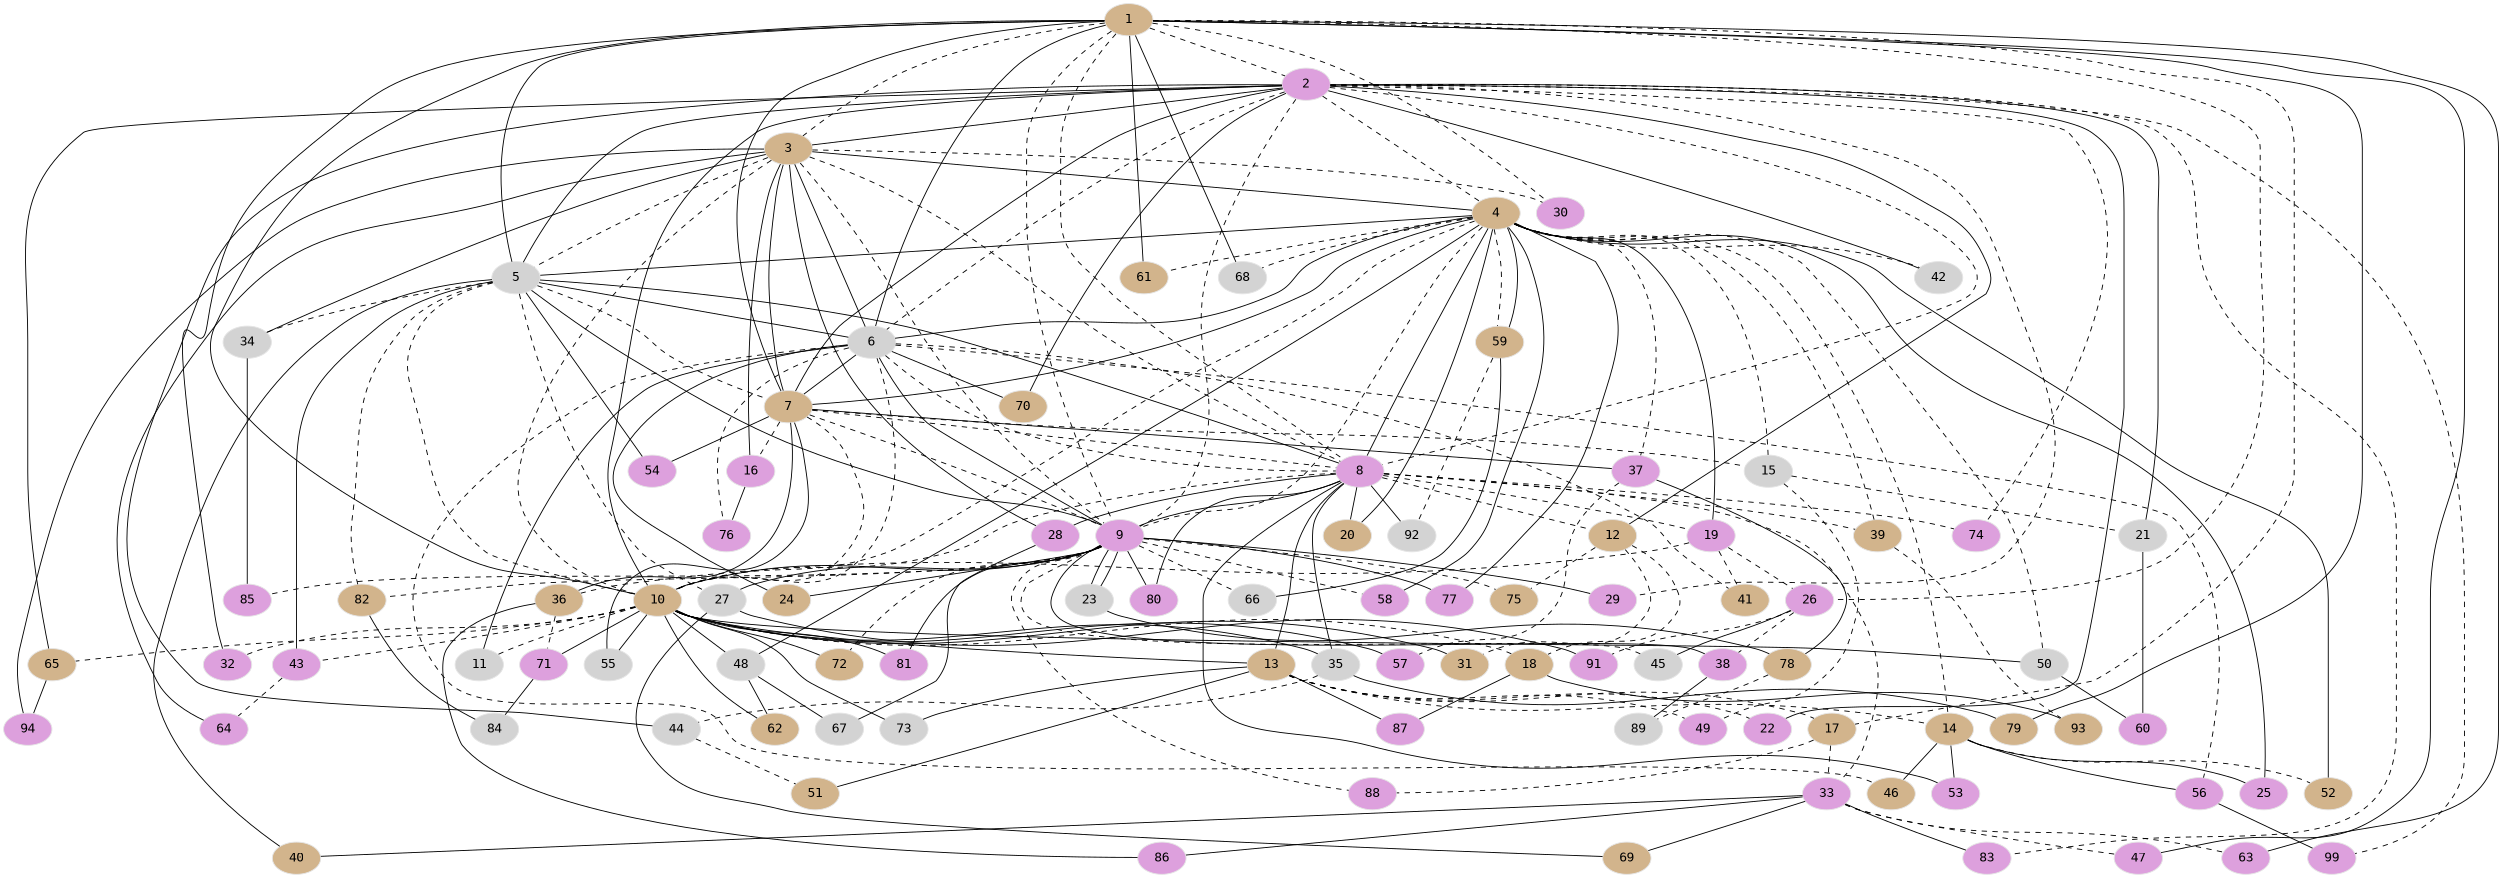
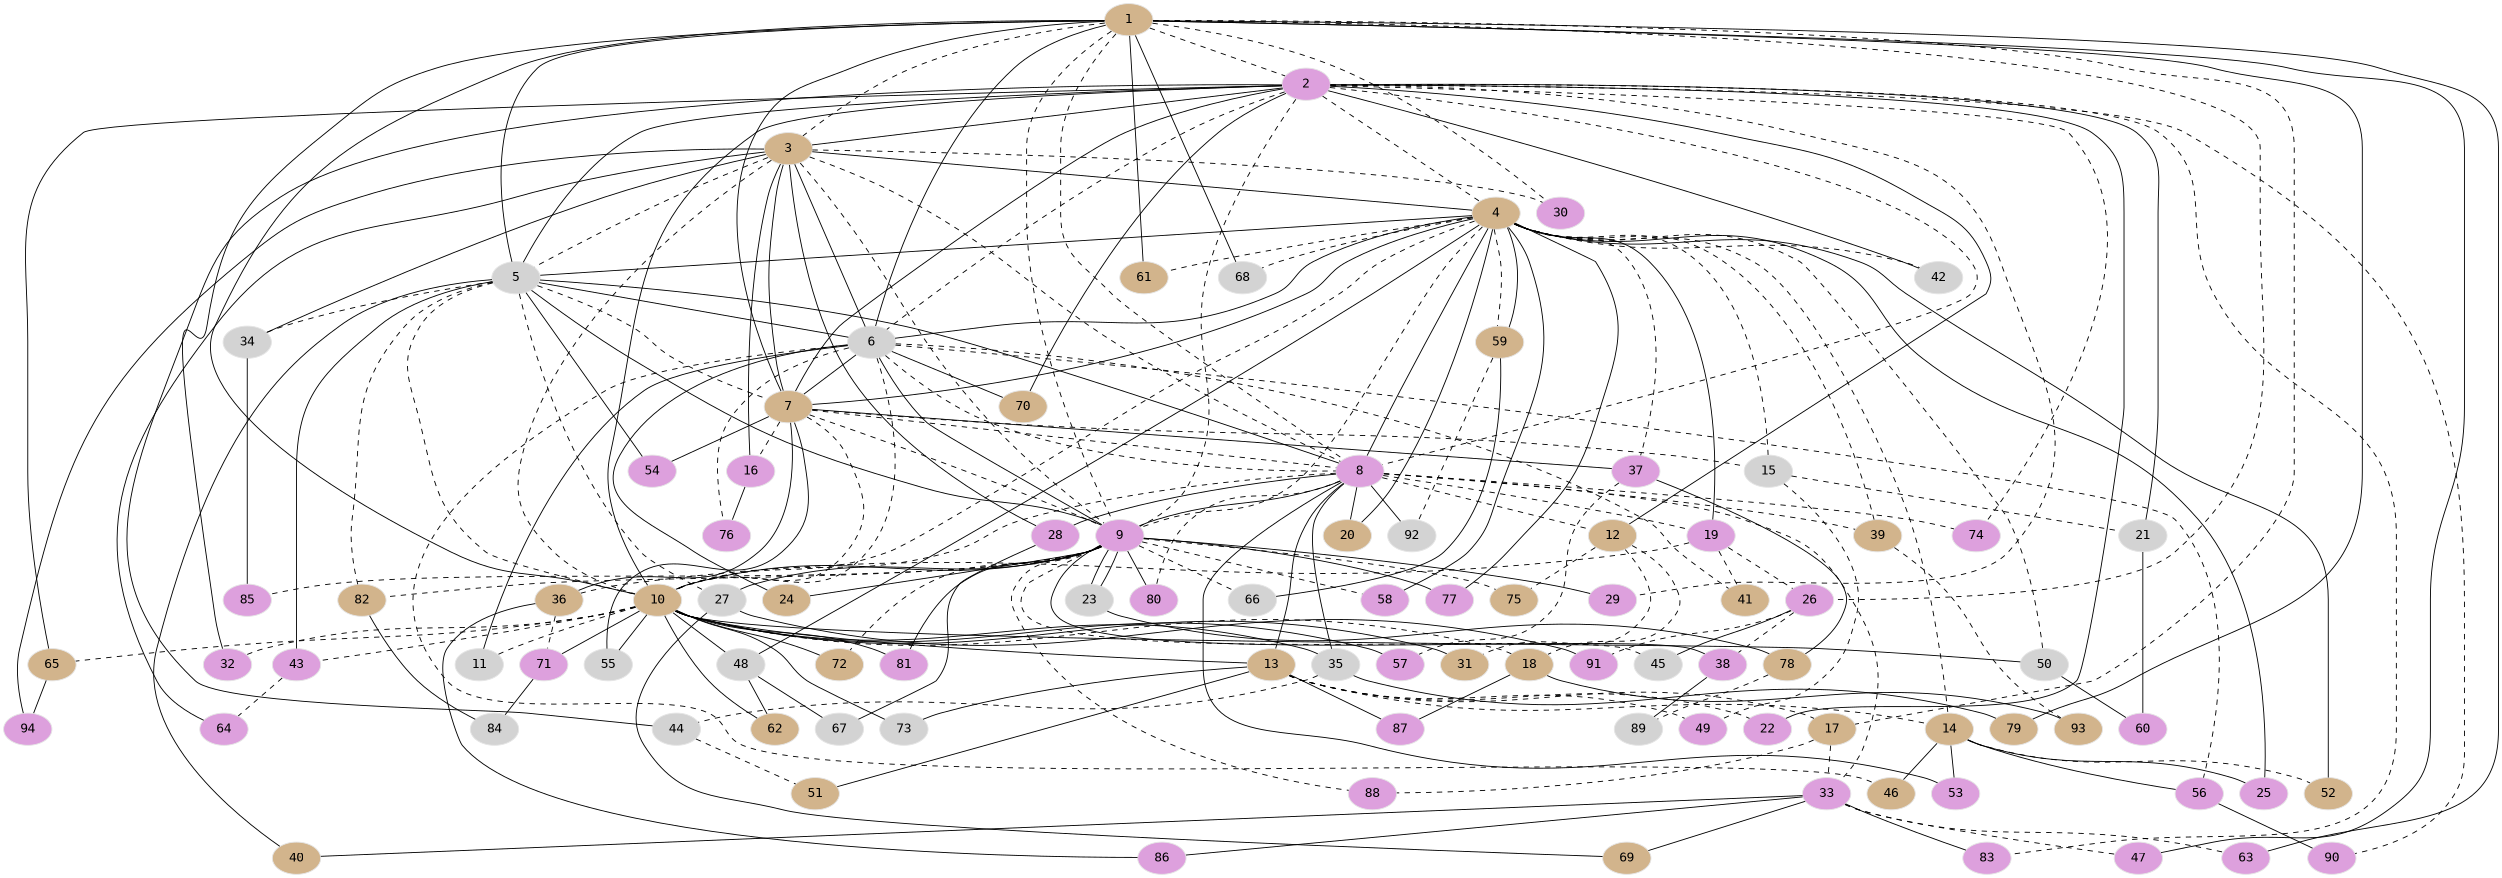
  graph {
    fontname="DejaVu Sans Mono"
    node [color=gray90 fillcolor=plum fontname="DejaVu Sans Mono" style=filled]
    edge [fontname="DejaVu Sans Mono" style=solid]
    1 [fillcolor=tan]
    2
    3 [fillcolor=tan]
    5 [fillcolor=lightgrey]
    6 [fillcolor=lightgrey]
    7 [fillcolor=tan]
    8
    9
    10 [fillcolor=tan]
    17 [fillcolor=tan]
    26
    30
    32
    47
    61 [fillcolor=tan]
    63
    68 [fillcolor=lightgrey]
    79 [fillcolor=tan]
    4 [fillcolor=tan]
    12 [fillcolor=tan]
    21 [fillcolor=lightgrey]
    22
    29
    42 [fillcolor=lightgrey]
    44 [fillcolor=lightgrey]
    65 [fillcolor=tan]
    70 [fillcolor=tan]
    74
    83
-   90 [label=99]
+   90
    16
    28
    34 [fillcolor=lightgrey]
    64
    94
    14 [fillcolor=tan]
    15 [fillcolor=lightgrey]
    19
    20 [fillcolor=tan]
    25
    37
    39 [fillcolor=tan]
    48 [fillcolor=lightgrey]
    50 [fillcolor=lightgrey]
    52 [fillcolor=tan]
    58
    59 [fillcolor=tan]
    77
    27 [fillcolor=lightgrey]
    40 [fillcolor=tan]
    43
    54
    82 [fillcolor=tan]
    11 [fillcolor=lightgrey]
    24 [fillcolor=tan]
    41 [fillcolor=tan]
    46 [fillcolor=tan]
    56
    76
    36 [fillcolor=tan]
    55 [fillcolor=lightgrey]
    13 [fillcolor=tan]
    33
    35 [fillcolor=lightgrey]
    53
    80
    92 [fillcolor=lightgrey]
    23 [fillcolor=lightgrey]
    38
    45 [fillcolor=lightgrey]
    66 [fillcolor=lightgrey]
    72 [fillcolor=tan]
    75 [fillcolor=tan]
    81
    85
    88
    18 [fillcolor=tan]
    31 [fillcolor=tan]
    57
    62 [fillcolor=tan]
    71
    73 [fillcolor=lightgrey]
    91
    60
    51 [fillcolor=tan]
    67 [fillcolor=lightgrey]
    49
    78 [fillcolor=tan]
    93 [fillcolor=tan]
    69 [fillcolor=tan]
    84 [fillcolor=lightgrey]
    86
    87
    89 [fillcolor=lightgrey]
    1 -- 2 [style=dashed]
    1 -- 3 [style=dashed]
    1 -- 5
    1 -- 6
    1 -- 7
    1 -- 8 [style=dashed]
    1 -- 9 [style=dashed]
    1 -- 10
    1 -- 17 [style=dashed]
    1 -- 26 [style=dashed]
    1 -- 30 [style=dashed]
    1 -- 32
    1 -- 47
    1 -- 61
    1 -- 63
    1 -- 68
    1 -- 79
    2 -- 3
    2 -- 5
    2 -- 6 [style=dashed]
    2 -- 7
    2 -- 8 [style=dashed]
    2 -- 9 [style=dashed]
    2 -- 10
    2 -- 4 [style=dashed]
    2 -- 12
    2 -- 21
    2 -- 22
    2 -- 29 [style=dashed]
    2 -- 42
    2 -- 44
    2 -- 65
    2 -- 70
    2 -- 74 [style=dashed]
    2 -- 83 [style=dashed]
    2 -- 90 [style=dashed]
    3 -- 5 [style=dashed]
    3 -- 6
    3 -- 7
    3 -- 8 [style=dashed]
    3 -- 9 [style=dashed]
    3 -- 10 [style=dashed]
    3 -- 30 [style=dashed]
    3 -- 4
    3 -- 16
    3 -- 28
    3 -- 34
    3 -- 64
    3 -- 94
    5 -- 6
    5 -- 7 [style=dashed]
    5 -- 8
    5 -- 9
    5 -- 10 [style=dashed]
    5 -- 34 [style=dashed]
    5 -- 27 [style=dashed]
    5 -- 40
    5 -- 43
    5 -- 54
    5 -- 82 [style=dashed]
    6 -- 7
    6 -- 8 [style=dashed]
    6 -- 9
    6 -- 10 [style=dashed]
    6 -- 70
    6 -- 11
    6 -- 24
    6 -- 41 [style=dashed]
    6 -- 46 [style=dashed]
    6 -- 56 [style=dashed]
    6 -- 76 [style=dashed]
    7 -- 8 [style=dashed]
    7 -- 9 [style=dashed]
    7 -- 10 [style=dashed]
    7 -- 16 [style=dashed]
    7 -- 15 [style=dashed]
    7 -- 37
    7 -- 54
    7 -- 36
    7 -- 55
    8 -- 9
    8 -- 10 [style=dashed]
    8 -- 12 [style=dashed]
    8 -- 74 [style=dashed]
    8 -- 28
    8 -- 19 [style=dashed]
    8 -- 20
    8 -- 39 [style=dashed]
    8 -- 13
    8 -- 33 [style=dashed]
    8 -- 35
    8 -- 53
-   8 -- 80
+   8 -- 80 [style=dashed]
    8 -- 92
    9 -- 10
    9 -- 29
    9 -- 58 [style=dashed]
    9 -- 77
    9 -- 27
    9 -- 82 [style=dashed]
    9 -- 24
    9 -- 80
    9 -- 23
    9 -- 23
    9 -- 38
    9 -- 45 [style=dashed]
    9 -- 66 [style=dashed]
    9 -- 72 [style=dashed]
    9 -- 75 [style=dashed]
    9 -- 81
    9 -- 85 [style=dashed]
    9 -- 88 [style=dashed]
    10 -- 32 [style=dashed]
    10 -- 65 [style=dashed]
    10 -- 48
    10 -- 50
    10 -- 43 [style=dashed]
    10 -- 11 [style=dashed]
    10 -- 55
    10 -- 13
    10 -- 35
    10 -- 72
    10 -- 81
    10 -- 18 [style=dashed]
    10 -- 31
    10 -- 57
    10 -- 62
    10 -- 71
    10 -- 73
    17 -- 33 [style=dashed]
    17 -- 88 [style=dashed]
    26 -- 38 [style=dashed]
    26 -- 45
    26 -- 91 [style=dashed]
    4 -- 5
    4 -- 6
    4 -- 7
    4 -- 8
    4 -- 9 [style=dashed]
    4 -- 10 [style=dashed]
    4 -- 61 [style=dashed]
    4 -- 68 [style=dashed]
    4 -- 42 [style=dashed]
    4 -- 14 [style=dashed]
    4 -- 15 [style=dashed]
    4 -- 19
    4 -- 20
    4 -- 25
    4 -- 37 [style=dashed]
    4 -- 39 [style=dashed]
    4 -- 48
    4 -- 50 [style=dashed]
    4 -- 52
    4 -- 58
    4 -- 59 [style=dashed]
    4 -- 59
    4 -- 77
    12 -- 75 [style=dashed]
    12 -- 18 [style=dashed]
    12 -- 31 [style=dashed]
    21 -- 60
    44 -- 51 [style=dashed]
    65 -- 94
    16 -- 76
    28 -- 67
    34 -- 85
    14 -- 25
    14 -- 52 [style=dashed]
    14 -- 46
    14 -- 56
    14 -- 53
    15 -- 21 [style=dashed]
    15 -- 49 [style=dashed]
    19 -- 26 [style=dashed]
    19 -- 41 [style=dashed]
    19 -- 36 [style=dashed]
    37 -- 57 [style=dashed]
    37 -- 78
    39 -- 93 [style=dashed]
    48 -- 62
    48 -- 67
    50 -- 60
    59 -- 92 [style=dashed]
    59 -- 66
    27 -- 91
    27 -- 69
    43 -- 64 [style=dashed]
    82 -- 84
    56 -- 90
    36 -- 71 [style=dashed]
    36 -- 86
    13 -- 17 [style=dashed]
    13 -- 22 [style=dashed]
    13 -- 14 [style=dashed]
    13 -- 73
    13 -- 51
    13 -- 49 [style=dashed]
    13 -- 87
    33 -- 47 [style=dashed]
    33 -- 63 [style=dashed]
    33 -- 83
    33 -- 40
    33 -- 69
    33 -- 86
    35 -- 79
    35 -- 44 [style=dashed]
    23 -- 78
    38 -- 89
    18 -- 93
    18 -- 87
    71 -- 84
    78 -- 89 [style=dashed]
  }
